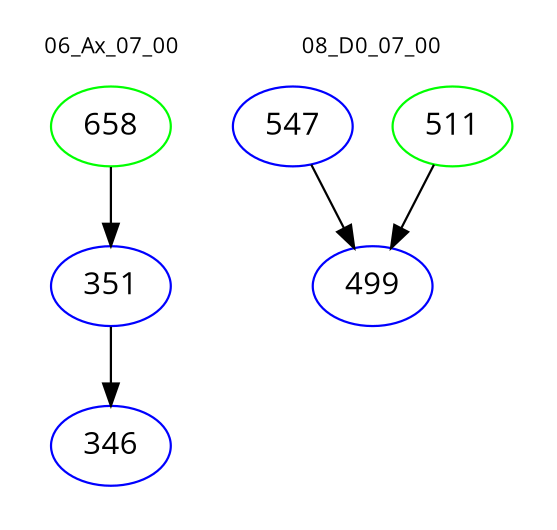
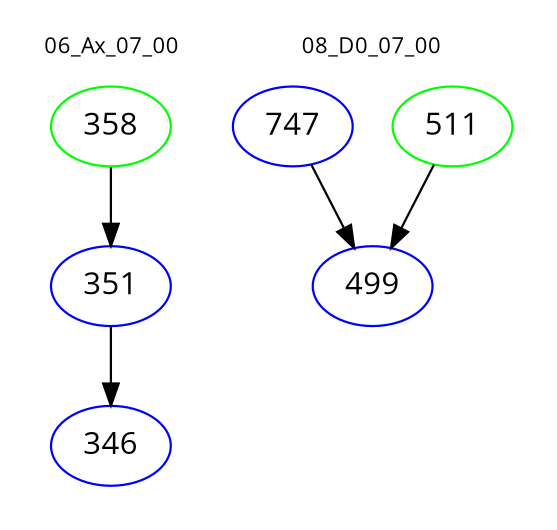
  digraph {
    fontname="Open Sans"
    node [color=blue fontname="Open Sans"]
    edge [color=black fontname="Open Sans"]
-   n1 [color=green label=658]
+   n1 [color=green label=358]
    n2 [label=351]
    n3 [label=346]
    n4 [color=green label=511]
    n5 [label=499]
-   n6 [label=547]
+   n6 [label=747]
    subgraph cluster_1 {
      color=white
      fontsize=10
      label="06_Ax_07_00"
      n1
      n2
      n3
    }
    subgraph cluster_2 {
      color=white
      fontsize=10
      label="08_D0_07_00"
      n4
      n5
      n6
    }
    n1 -> n2
    n2 -> n3
    n4 -> n5
    n6 -> n5
  }
